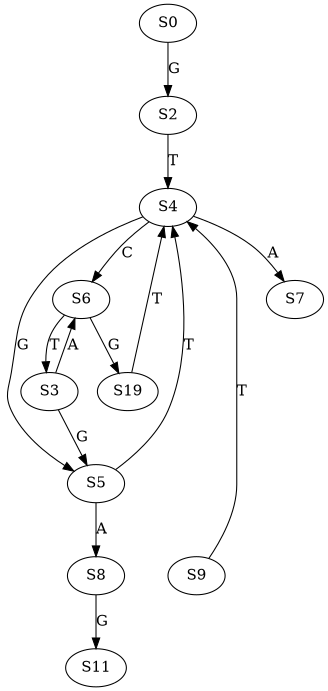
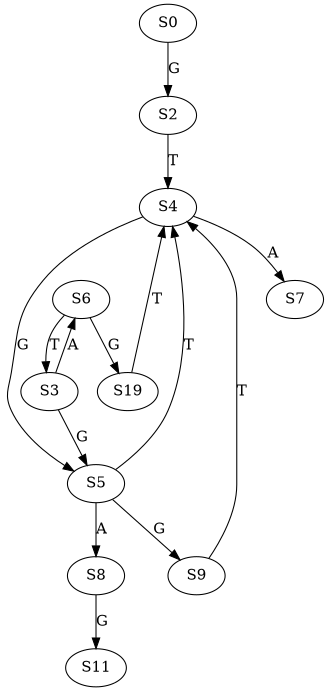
  strict digraph {
    S0
    S2
    S4
    S3
    S5
    S6
    S7
    S8
    S9
    n10 [label=S19]
    S11
    S0 -> S2 [label=G]
    S2 -> S4 [label=T]
    S4 -> S5 [label=G]
-   S4 -> S6 [label=C]
    S4 -> S7 [label=A]
    S3 -> S5 [label=G]
    S3 -> S6 [label=A]
    S5 -> S4 [label=T]
    S5 -> S8 [label=A]
+   S5 -> S9 [label=G]
    S6 -> S3 [label=T]
    S6 -> n10 [label=G]
    S8 -> S11 [label=G]
    S9 -> S4 [label=T]
    n10 -> S4 [label=T]
  }
